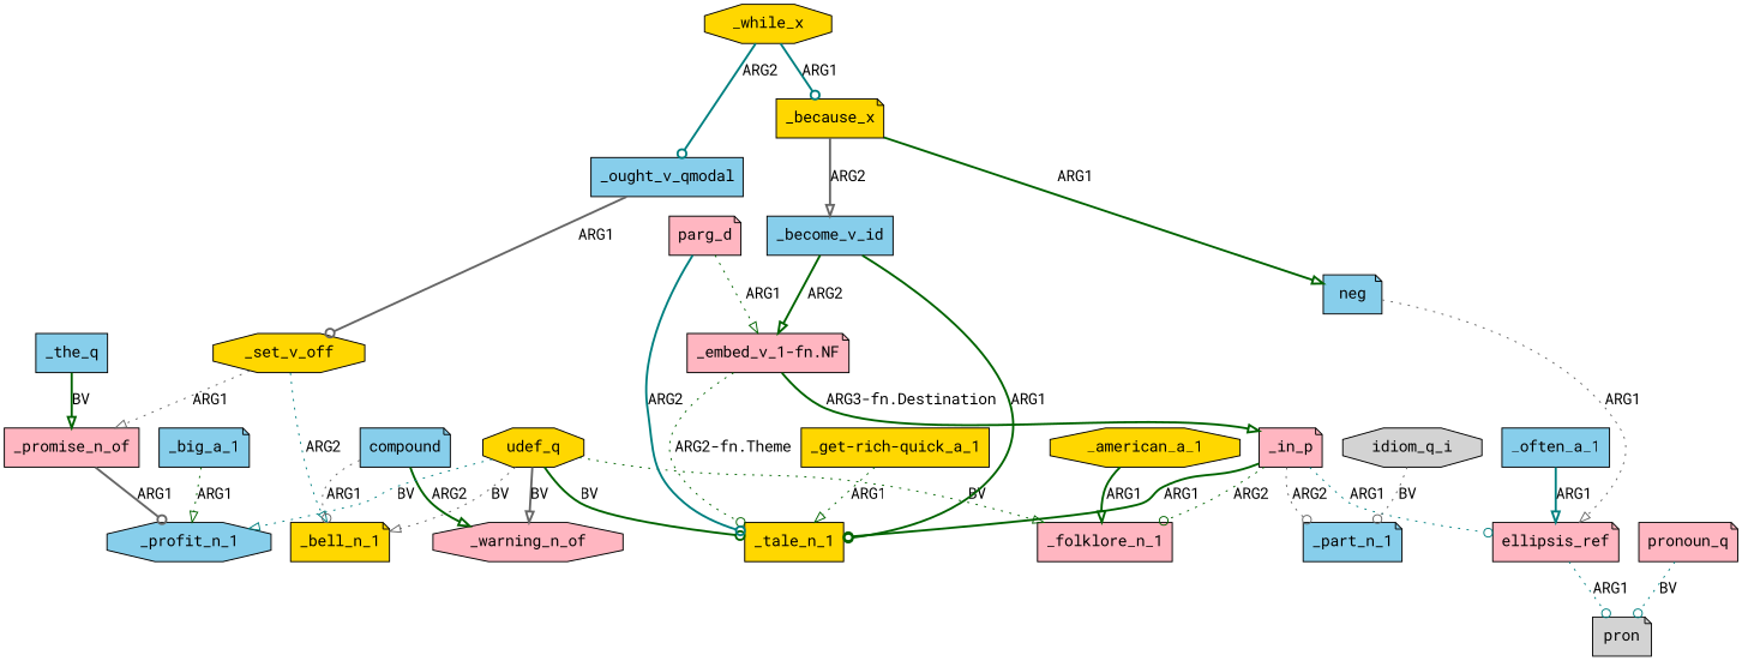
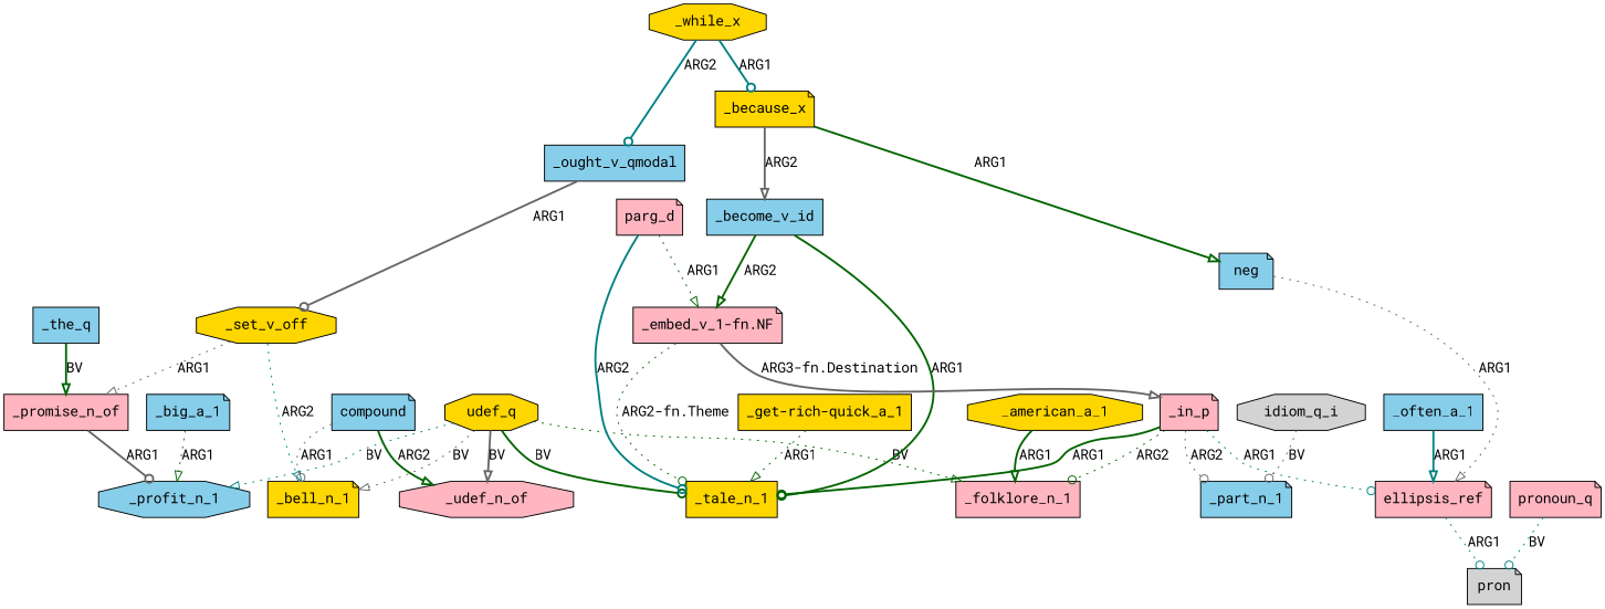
  digraph {
    fontname="Roboto Mono"
    node [fillcolor=skyblue fontname="Roboto Mono" shape=note style=filled]
    edge [arrowhead=onormal color=darkgreen fontname="Roboto Mono" style=dotted]
    _set_v_off [fillcolor=gold shape=octagon]
    _promise_n_of [fillcolor=lightpink shape=box]
    _bell_n_1 [fillcolor=gold]
    _profit_n_1 [shape=octagon]
    compound
-   _warning_n_of [fillcolor=lightpink shape=octagon]
+   _warning_n_of [fillcolor=lightpink shape=octagon label=_udef_n_of]
    udef_q [fillcolor=gold shape=octagon]
    _tale_n_1 [fillcolor=gold shape=box]
    _folklore_n_1 [fillcolor=lightpink shape=box]
    _in_p [fillcolor=lightpink]
    _part_n_1
    ellipsis_ref [fillcolor=lightpink]
    pron [fillcolor=lightgrey]
    _become_v_id [shape=box]
    "_embed_v_1-fn.NF" [fillcolor=lightpink]
    _while_x [fillcolor=gold shape=octagon]
    _ought_v_qmodal [shape=box]
    _because_x [fillcolor=gold]
    neg
    _american_a_1 [fillcolor=gold shape=octagon]
    _often_a_1 [shape=box]
    idiom_q_i [fillcolor=lightgrey shape=octagon]
    parg_d [fillcolor=lightpink]
    pronoun_q [fillcolor=lightpink]
    _the_q [shape=box]
    "_get-rich-quick_a_1" [fillcolor=gold shape=box]
    _big_a_1
    _set_v_off -> _promise_n_of [color=gray40 label=ARG1]
    _set_v_off -> _bell_n_1 [color=teal label=ARG2]
    _promise_n_of -> _profit_n_1 [arrowhead=odot color=gray40 label=ARG1 style=bold]
    compound -> _bell_n_1 [arrowhead=odot color=gray40 label=ARG1]
    compound -> _warning_n_of [label=ARG2 style=bold]
    udef_q -> _bell_n_1 [color=gray40 label=BV]
    udef_q -> _profit_n_1 [color=teal label=BV]
    udef_q -> _warning_n_of [color=gray40 label=BV style=bold]
    udef_q -> _tale_n_1 [arrowhead=odot label=BV style=bold]
    udef_q -> _folklore_n_1 [label=BV]
    _in_p -> _tale_n_1 [arrowhead=odot label=ARG1 style=bold]
    _in_p -> _folklore_n_1 [arrowhead=odot label=ARG2]
    _in_p -> _part_n_1 [arrowhead=odot color=gray40 label=ARG2]
    _in_p -> ellipsis_ref [arrowhead=odot color=teal label=ARG1]
    ellipsis_ref -> pron [arrowhead=odot color=teal label=ARG1]
    _become_v_id -> _tale_n_1 [arrowhead=odot label=ARG1 style=bold]
    _become_v_id -> "_embed_v_1-fn.NF" [label=ARG2 style=bold]
    "_embed_v_1-fn.NF" -> _tale_n_1 [arrowhead=odot label="ARG2-fn.Theme"]
-   "_embed_v_1-fn.NF" -> _in_p [label="ARG3-fn.Destination" style=bold]
+   "_embed_v_1-fn.NF" -> _in_p [color=gray40 label="ARG3-fn.Destination" style=bold]
    _while_x -> _ought_v_qmodal [arrowhead=odot color=teal label=ARG2 style=bold]
    _while_x -> _because_x [arrowhead=odot color=teal label=ARG1 style=bold]
    _ought_v_qmodal -> _set_v_off [arrowhead=odot color=gray40 label=ARG1 style=bold]
    _because_x -> _become_v_id [color=gray40 label=ARG2 style=bold]
    _because_x -> neg [label=ARG1 style=bold]
    neg -> ellipsis_ref [color=gray40 label=ARG1]
    _american_a_1 -> _folklore_n_1 [label=ARG1 style=bold]
    _often_a_1 -> ellipsis_ref [color=teal label=ARG1 style=bold]
    idiom_q_i -> _part_n_1 [arrowhead=odot color=gray40 label=BV]
    parg_d -> _tale_n_1 [arrowhead=odot color=teal label=ARG2 style=bold]
    parg_d -> "_embed_v_1-fn.NF" [label=ARG1]
    pronoun_q -> pron [arrowhead=odot color=teal label=BV]
    _the_q -> _promise_n_of [label=BV style=bold]
    "_get-rich-quick_a_1" -> _tale_n_1 [label=ARG1]
    _big_a_1 -> _profit_n_1 [label=ARG1]
  }
